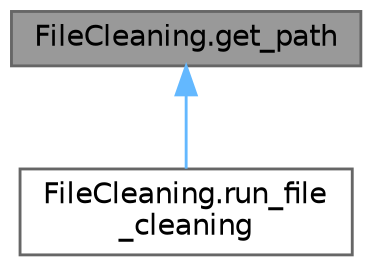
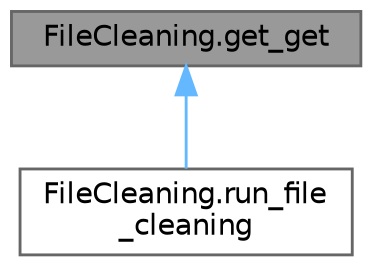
  digraph {
    rankdir=TB
    node [fontname=Helvetica fontsize=10 shape=box style=filled]
-   n1 [color=gray40 fillcolor=grey60 fontcolor=black height=0.2 label="FileCleaning.get_path" width=0.4]
+   n1 [color=gray40 fillcolor=grey60 fontcolor=black height=0.2 label="FileCleaning.get_get" width=0.4]
    n2 [color=grey40 fillcolor=white height=0.2 label="FileCleaning.run_file\l_cleaning" width=0.4]
    n1 -> n2 [color=steelblue1 dir=back fontname=Helvetica fontsize=10 labelfontname=Helvetica labelfontsize=10 style=solid]
  }
